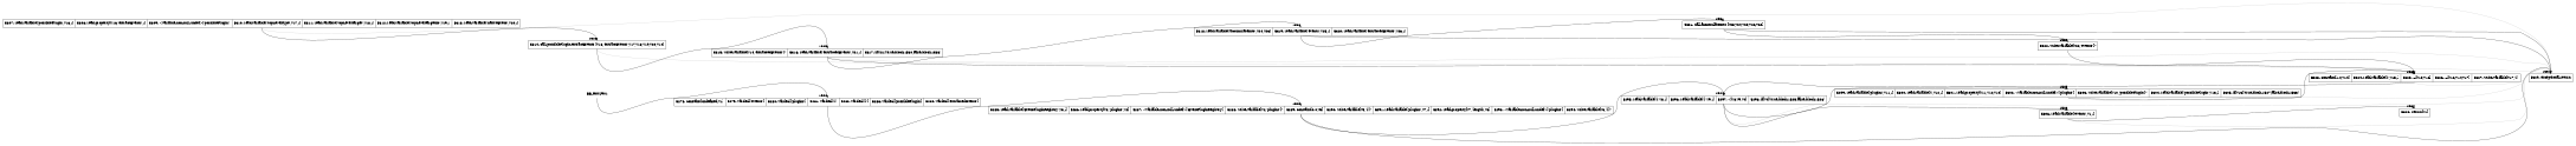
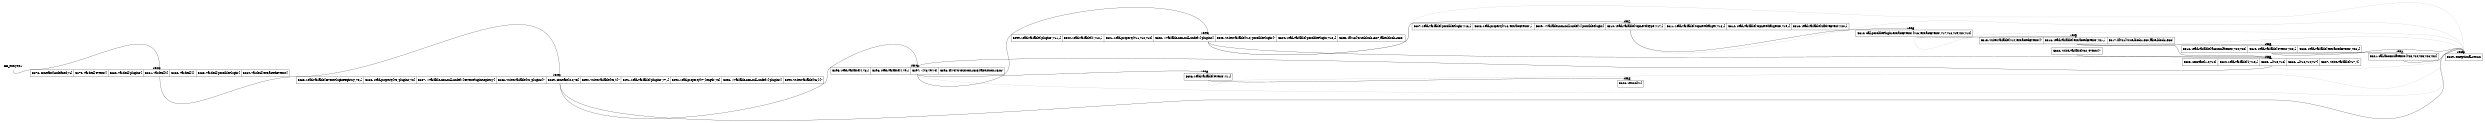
  digraph {
    rankdir=LR
    node [shape=record]
    edge [headport=n tailport=s]
    n1 [label=BB_entry901 shape=none]
    n2 [label="{5278: constant[undefined,v1]|5279: vardecl['events']|5280: vardecl['plugins']|5281: vardecl['i']|5282: vardecl['l']|5283: vardecl['possiblePlugin']|5284: vardecl['extractedEvents']}"]
    n3 [label="{5285: read-variable['EventPluginRegistry',v3,-]|5286: read-property[v3,'plugins',v2]|5287: \<variable-non-null-undef\>['EventPluginRegistry']|5288: write-variable[v2,'plugins']*|5289: constant[0.0,v5]|5290: write-variable[v5,'i']*|5291: read-variable['plugins',v7,-]|5292: read-property[v7,'length',v6]|5293: \<variable-non-null-undef\>['plugins']|5294: write-variable[v6,'l']*}"]
    n4 [label="{5295: read-variable['i',v8,-]|5296: read-variable['l',v9,-]|5297: \<[v8,v9,v4]|5298: if[v4](true-block:1525,false-block:1526)}"]
    n5 [label="{5329: exceptional-return}"]
    n6 [label="{5299: read-variable['plugins',v11,-]|5300: read-variable['i',v12,-]|5301: read-property[v11,v12,v10]|5302: \<variable-non-null-undef\>['plugins']|5303: write-variable[v10,'possiblePlugin']*|5304: read-variable['possiblePlugin',v13,-]|5305: if[v13](true-block:1527,false-block:1533)}"]
    n7 [label="{5306: read-variable['events',v1,-]}"]
    n8 [label="{5307: read-variable['possiblePlugin',v16,-]|5308: read-property[v16,'extractEvents',-]|5309: \<variable-non-null-undef\>['possiblePlugin']|5310: read-variable['topLevelType',v17,-]|5311: read-variable['topLevelTarget',v18,-]|5312: read-variable['topLevelTargetID',v19,-]|5313: read-variable['nativeEvent',v20,-]}"]
    n9 [label="{5323: constant[1.0,v14]|5324: read-variable['i',v15,-]|5325: +[v15,v16]|5326: +[v16,v14,v17]|5327: write-variable[v17,'i']}"]
    n10 [label="{5328: return[v1]}"]
    n11 [label="{5314: call-possiblePlugin.extractEvents [v16,'extractEvents',v17,v18,v19,v20,v14]}"]
    n12 [label="{5315: write-variable[v14,'extractedEvents']*|5316: read-variable['extractedEvents',v21,-]|5317: if[v21](true-block:1530,false-block:1533)}"]
    n13 [label="{5318: read-variable['accumulateInto',v24,v23]|5319: read-variable['events',v25,-]|5320: read-variable['extractedEvents',v26,-]}"]
    n14 [label="{5321: call-accumulateInto [v23,v24,v25,v26,v22]}"]
    n15 [label="{5322: write-variable[v22,'events']*}"]
    n1 -> n2 [headlabel="    1522"]
    n2 -> n3 [headlabel="      1523"]
    n3 -> n4 [headlabel="      1524"]
    n3 -> n5 [color=black headlabel="      1535"]
    n4 -> n5 [color=gray]
    n4 -> n6 [headlabel="      1525"]
    n4 -> n7 [headlabel="      1526"]
    n6 -> n5 [color=gray]
+   n6 -> n8 [headlabel="      1527"]
    n6 -> n9 [headlabel="      1533"]
    n7 -> n5 [color=gray]
    n7 -> n10 [headlabel="      1534"]
    n8 -> n5 [color=gray]
    n8 -> n11 [headlabel="      1528"]
    n9 -> n4
    n9 -> n5 [color=gray]
    n11 -> n5 [color=gray]
    n11 -> n12 [headlabel="      1529"]
    n12 -> n5 [color=gray]
    n12 -> n9
    n12 -> n13 [headlabel="      1530"]
    n13 -> n5 [color=black]
    n13 -> n14 [headlabel="      1531"]
    n14 -> n5 [color=black]
-   n14 -> n15 [headlabel="      1532"]
    n15 -> n9
  }
